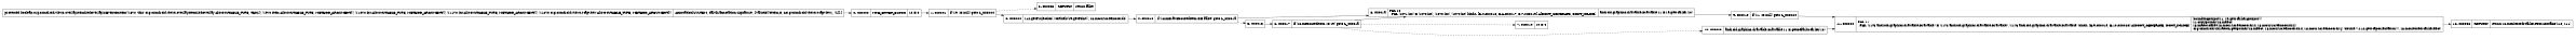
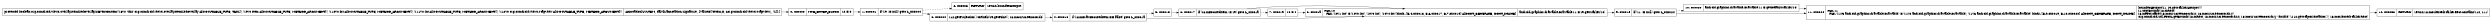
  digraph {
    rankdir=LR
    node [shape=record]
    n1 [label="{0\:\ 0x0000|MTH_ENTER_BLOCK\l|r2 = 0\l}"]
    n2 [label="{1\:\ 0x0001|if (r9 != null) goto L_0x0004\l}"]
-   n3 [label="{2\:\ 0x0003|RETURN\l|return false\l}"]
+   n3 [label="{2\:\ 0x0003|RETURN\l|return boundToHotspot\l}"]
    n4 [label="{3\:\ 0x0004|r12.getProjection().toPixels(r9.getPoint(), r8.mCurScreenCoords)\l}"]
    n5 [label="{4\:\ 0x0013|if (r8.mDrawFocusedItem == false) goto L_0x001a\l}"]
    n6 [label="{5\:\ 0x0015}"]
    n7 [label="{8\:\ 0x001a|PHI: r0 \l  PHI: (r0v1 int) = (r0v0 int), (r0v0 int), (r0v4 int) binds: [B:4:0x0013, B:6:0x0017, B:7:0x0019] A[DONT_GENERATE, DONT_INLINE]\l|android.graphics.drawable.Drawable r1 = r9.getMarker(r0)\l}"]
    n8 [label="{6\:\ 0x0017|if (r8.mFocusedItem != r9) goto L_0x001a\l}"]
    n9 [label="{9\:\ 0x001e|if (r1 != null) goto L_0x0024\l}"]
    n10 [label="{7\:\ 0x0019|r0 = 4\l}"]
    n11 [label="{10\:\ 0x0020|android.graphics.drawable.Drawable r1 = getDefaultMarker(r0)\l}"]
    n12 [label="{11\:\ 0x0024|PHI: r1 \l  PHI: (r1v3 android.graphics.drawable.Drawable) = (r1v2 android.graphics.drawable.Drawable), (r1v6 android.graphics.drawable.Drawable) binds: [B:9:0x001e, B:10:0x0020] A[DONT_GENERATE, DONT_INLINE]\l|boundToHotspot(r1, r9.getMarkerHotspot())\lr1.copyBounds(r8.mRect)\lr8.mRect.offset(r8.mCurScreenCoords.x, r8.mCurScreenCoords.y)\lorg.osmdroid.util.RectL.getBounds(r8.mRect, r8.mCurScreenCoords.x, r8.mCurScreenCoords.y, (double) (\-r12.getMapOrientation()), r8.mOrientedMarkerRect)\l}"]
    n13 [label="{12\:\ 0x0058|RETURN\l|return r8.mOrientedMarkerRect.contains(r10, r11)\l}"]
    n14 [label="{protected boolean org.osmdroid.views.overlay.ItemizedOverlay.isEventOnItem((r8v0 'this' org.osmdroid.views.overlay.ItemizedOverlay A[IMMUTABLE_TYPE, THIS]), (r9v0 Item A[IMMUTABLE_TYPE, METHOD_ARGUMENT]), (r10v0 int A[IMMUTABLE_TYPE, METHOD_ARGUMENT]), (r11v0 int A[IMMUTABLE_TYPE, METHOD_ARGUMENT]), (r12v0 org.osmdroid.views.MapView A[IMMUTABLE_TYPE, METHOD_ARGUMENT]))  | Annotation[SYSTEM, dalvik.annotation.Signature, \{value=[(TItem;II, Lorg\/osmdroid\/views\/MapView;, )Z]\}]\l}"]
    n1 -> n2
    n2 -> n3 [style=dashed]
    n2 -> n4
    n4 -> n5
    n5 -> n6 [style=dashed]
    n5 -> n7
    n6 -> n8
    n7 -> n9
    n8 -> n7
    n8 -> n10 [style=dashed]
-   n8 -> n11 [style=dashed]
+   n9 -> n11 [style=dashed]
    n9 -> n12
+   n10 -> n7
    n11 -> n12
    n12 -> n13
    n14 -> n1
  }
